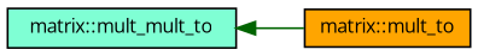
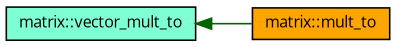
  digraph {
    rankdir=LR
    fontname="Open Sans"
    node [color=black fontname="Open Sans" fontsize=10 shape=record style=filled]
-   n1 [fillcolor=aquamarine fontcolor=black height=0.2 label="matrix::mult_mult_to" width=0.4]
+   n1 [fillcolor=aquamarine fontcolor=black height=0.2 label="matrix::vector_mult_to" width=0.4]
    n2 [fillcolor=orange height=0.2 label="matrix::mult_to" width=0.4]
    n1 -> n2 [color=darkgreen dir=back fontname="Open Sans" fontsize=10 labelfontname=Helvetica labelfontsize=10 style=solid]
  }
